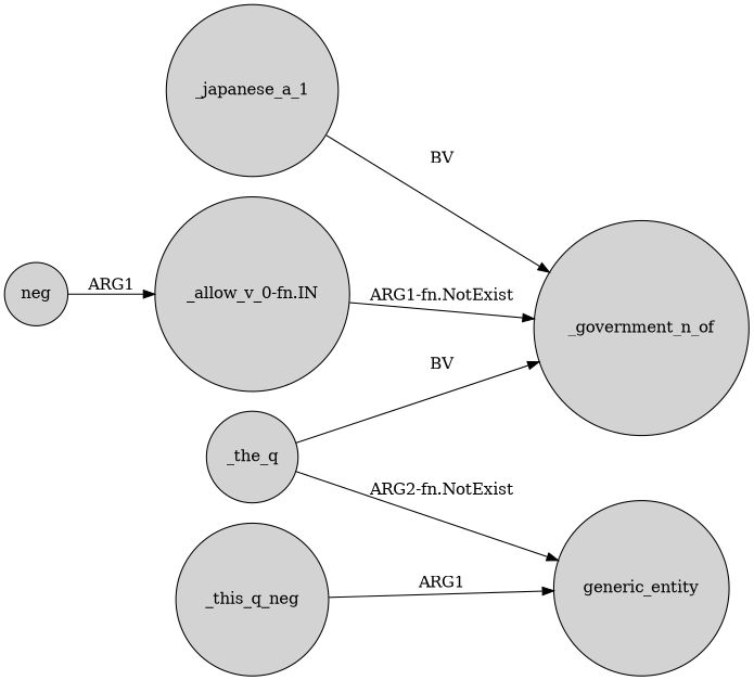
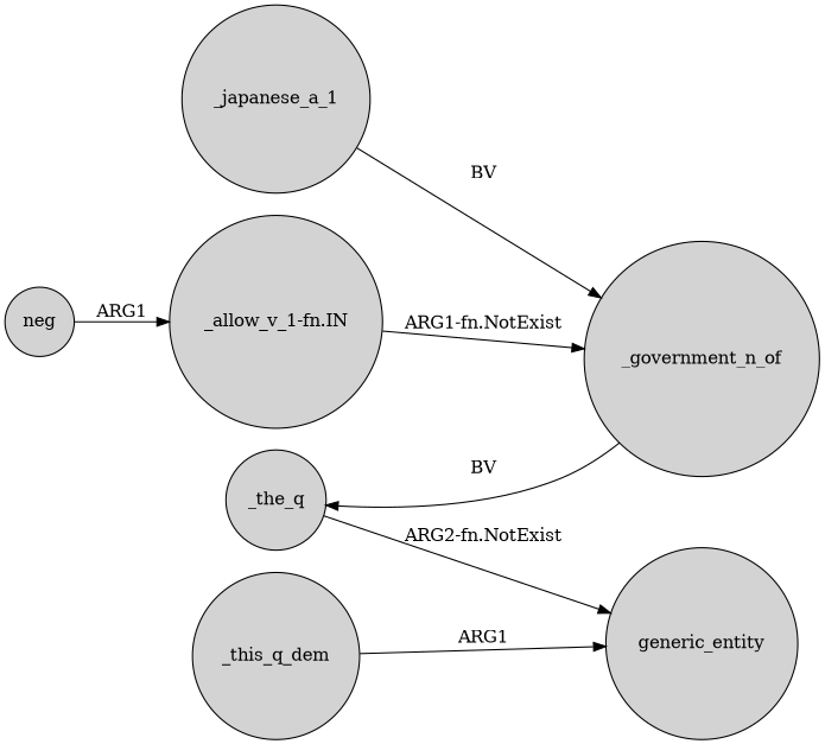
  digraph {
    rankdir=LR
    node [shape=circle style=filled]
    _the_q
    _government_n_of
    generic_entity
    _japanese_a_1
-   _this_q_dem [label=_this_q_neg]
-   "_allow_v_1-fn.IN" [label="_allow_v_0-fn.IN"]
+   _this_q_dem
+   "_allow_v_1-fn.IN"
    neg
-   _the_q -> _government_n_of [label=BV]
+   _government_n_of -> _the_q [label=BV]
    _the_q -> generic_entity [label="ARG2-fn.NotExist"]
    _japanese_a_1 -> _government_n_of [label=BV]
    _this_q_dem -> generic_entity [label=ARG1]
    "_allow_v_1-fn.IN" -> _government_n_of [label="ARG1-fn.NotExist"]
    neg -> "_allow_v_1-fn.IN" [label=ARG1]
  }
